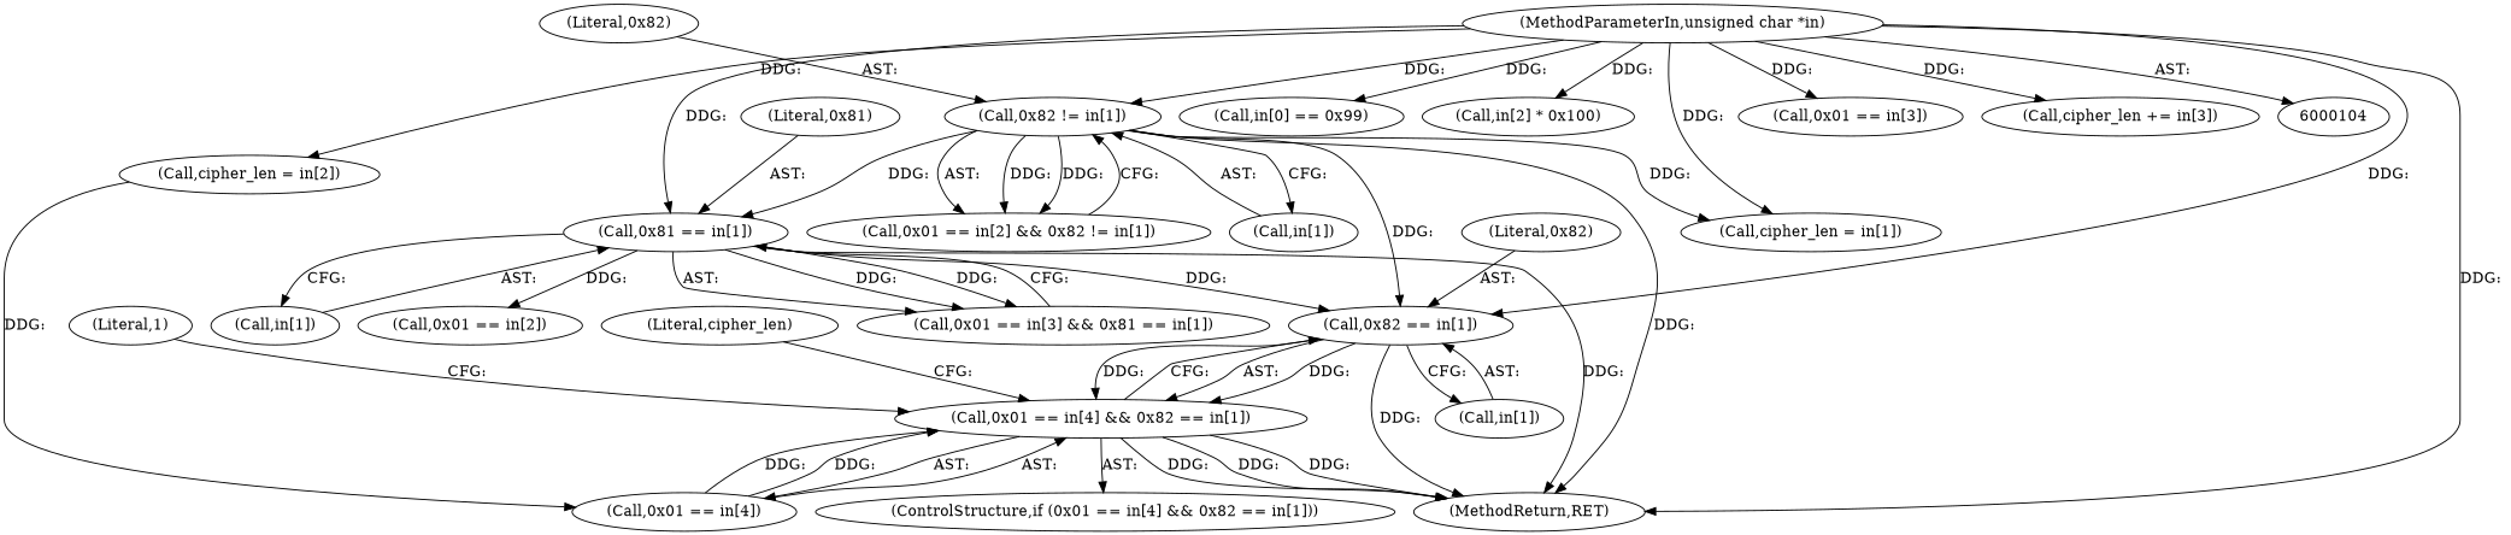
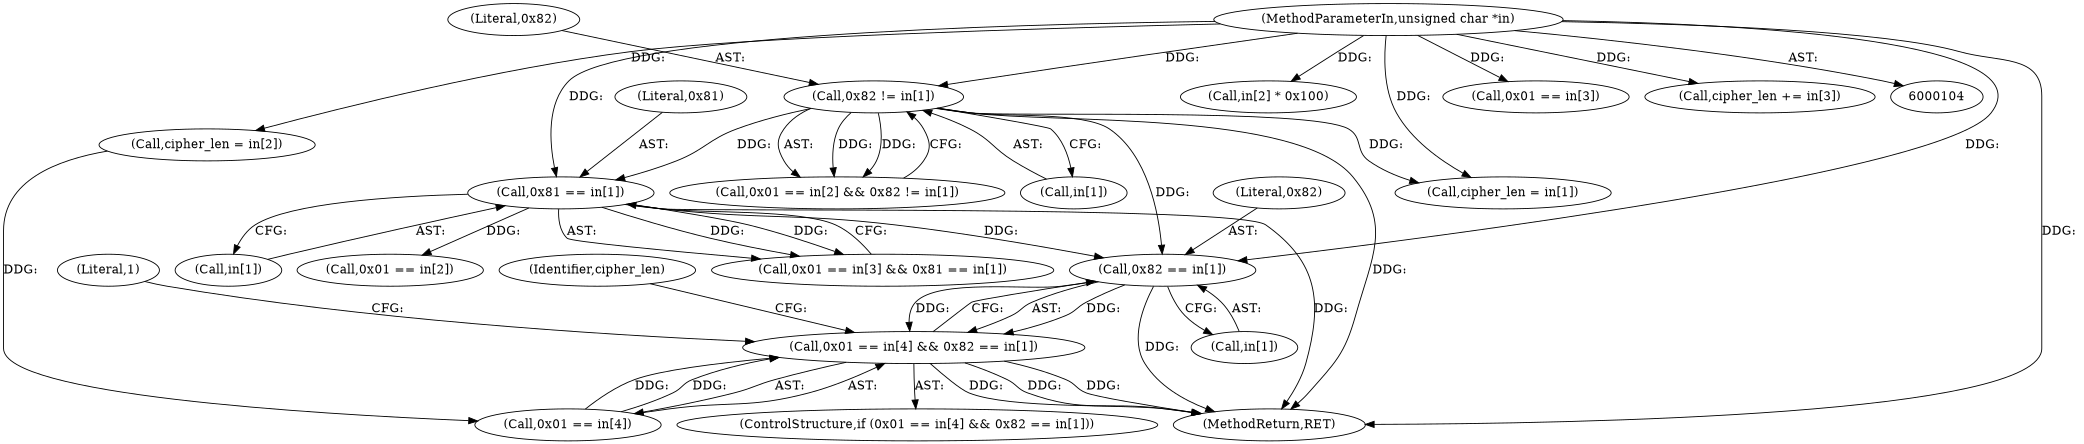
  digraph {
    n1 [label="(Call,0x82 == in[1])"]
    n2 [label="(Call,0x01 == in[4] && 0x82 == in[1])"]
    n3 [label="(MethodReturn,RET)"]
    n4 [label="(Call,in[1])"]
    n5 [label="(Call,0x01 == in[4])"]
    n6 [label="(ControlStructure,if (0x01 == in[4] && 0x82 == in[1]))"]
    n7 [label="(Call,0x81 == in[1])"]
    n8 [label="(Call,0x01 == in[3] && 0x81 == in[1])"]
    n9 [label="(Call,in[1])"]
    n10 [label="(Call,0x01 == in[2])"]
    n11 [label="(Call,0x82 != in[1])"]
    n12 [label="(Call,cipher_len = in[1])"]
    n13 [label="(Call,0x01 == in[2] && 0x82 != in[1])"]
    n14 [label="(Call,in[1])"]
    n15 [label="(MethodParameterIn,unsigned char *in)"]
-   n16 [label="(Call,in[0] == 0x99)"]
    n17 [label="(Call,in[2] * 0x100)"]
    n18 [label="(Call,cipher_len = in[2])"]
    n19 [label="(Call,0x01 == in[3])"]
    n20 [label="(Call,cipher_len += in[3])"]
    n21 [label=6000104]
    n22 [label="(Literal,0x82)"]
    n23 [label="(Literal,1)"]
    n24 [label="(Literal,0x81)"]
    n25 [label="(Literal,0x82)"]
-   n26 [label="(Literal,cipher_len)"]
+   n26 [label="(Identifier,cipher_len)"]
    n1 -> n2 [label="AST: "]
    n1 -> n2 [label="DDG: "]
    n1 -> n2 [label="DDG: "]
    n1 -> n3 [label="DDG: "]
    n1 -> n4 [label="CFG: "]
    n2 -> n1 [label="CFG: "]
    n2 -> n3 [label="DDG: "]
    n2 -> n3 [label="DDG: "]
    n2 -> n3 [label="DDG: "]
    n2 -> n5 [label="AST: "]
    n2 -> n6 [label="AST: "]
    n4 -> n1 [label="AST: "]
    n5 -> n2 [label="AST: "]
    n5 -> n2 [label="DDG: "]
    n5 -> n2 [label="DDG: "]
    n7 -> n1 [label="DDG: "]
    n7 -> n3 [label="DDG: "]
    n7 -> n8 [label="AST: "]
    n7 -> n8 [label="DDG: "]
    n7 -> n8 [label="DDG: "]
    n7 -> n9 [label="CFG: "]
    n7 -> n10 [label="DDG: "]
    n8 -> n7 [label="CFG: "]
    n9 -> n7 [label="AST: "]
    n11 -> n1 [label="DDG: "]
    n11 -> n3 [label="DDG: "]
    n11 -> n7 [label="DDG: "]
    n11 -> n12 [label="DDG: "]
    n11 -> n13 [label="AST: "]
    n11 -> n13 [label="DDG: "]
    n11 -> n13 [label="DDG: "]
    n11 -> n14 [label="CFG: "]
    n13 -> n11 [label="CFG: "]
    n14 -> n11 [label="AST: "]
    n15 -> n1 [label="DDG: "]
    n15 -> n3 [label="DDG: "]
    n15 -> n7 [label="DDG: "]
    n15 -> n11 [label="DDG: "]
    n15 -> n12 [label="DDG: "]
-   n15 -> n16 [label="DDG: "]
    n15 -> n17 [label="DDG: "]
    n15 -> n18 [label="DDG: "]
    n15 -> n19 [label="DDG: "]
    n15 -> n20 [label="DDG: "]
    n15 -> n21 [label="AST: "]
    n18 -> n5 [label="DDG: "]
    n22 -> n11 [label="AST: "]
    n23 -> n2 [label="CFG: "]
    n24 -> n7 [label="AST: "]
    n25 -> n1 [label="AST: "]
    n26 -> n2 [label="CFG: "]
  }
